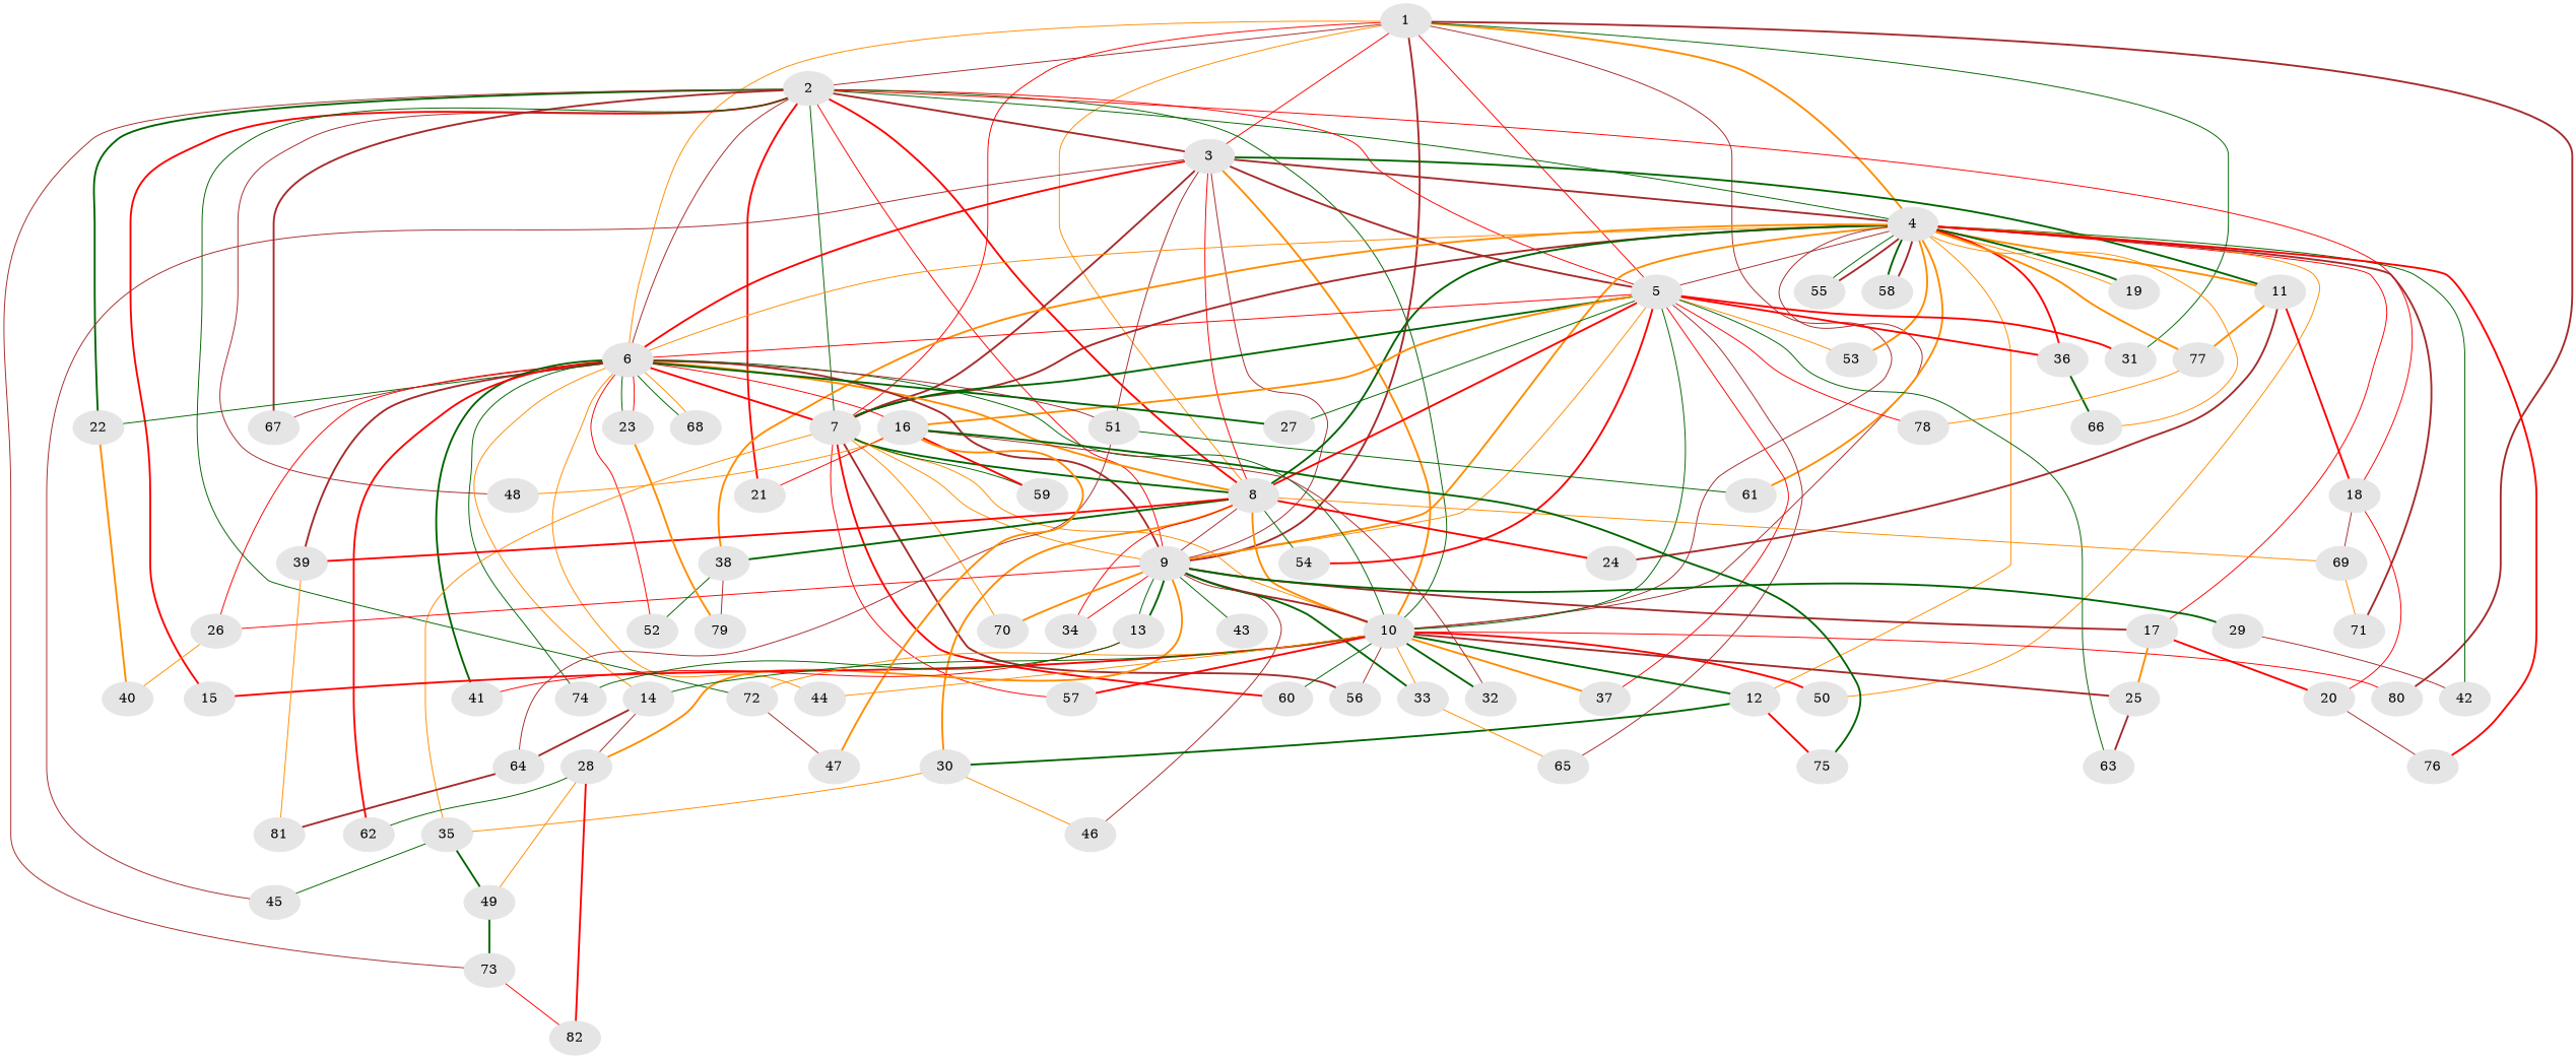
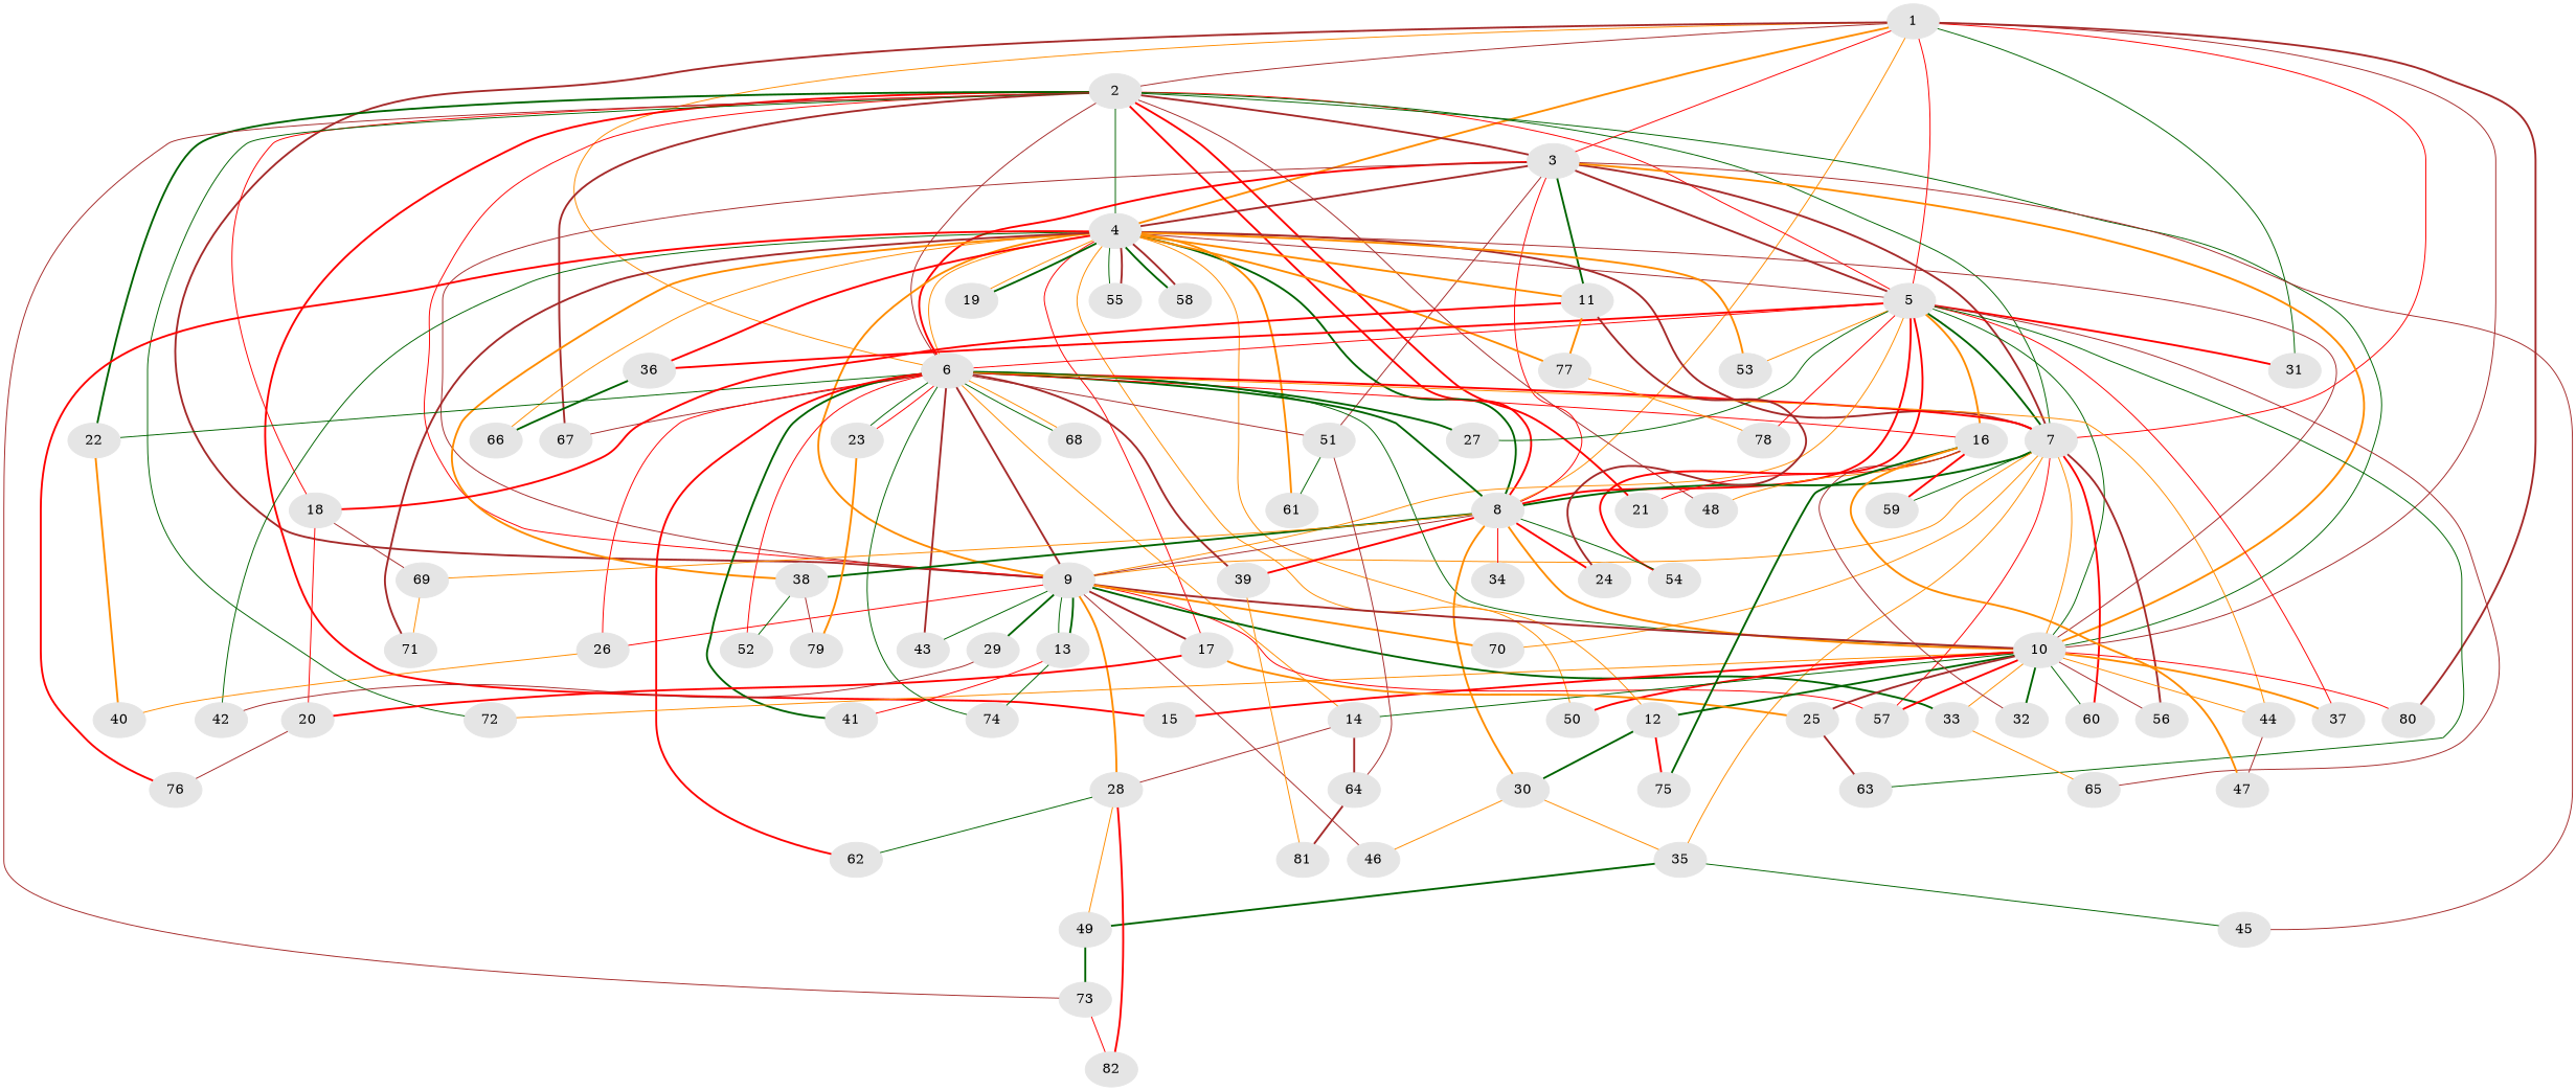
  graph {
    node [color=gray90 style=filled]
    edge [color=darkorange style=solid]
    1
    2
    3
    4
    5
    6
    7
    8
    9
    10
    31
    80
    15
    18
    21
    22
    48
    67
    72
    73
    11
    45
    51
    12
    17
    19
    36
    38
    42
    50
    53
    55
    58
    61
    66
    71
    76
    77
    16
    27
    37
    54
    63
    65
    78
    14
    23
    26
    39
    41
    43
    44
    52
    62
    68
    74
    35
    56
    57
    59
    60
    70
    24
    30
    34
    69
    29
    13
    28
    33
    46
    25
    32
    20
    40
    82
    64
    75
    79
    47
    81
    49
    1 -- 2 [color=brown]
    1 -- 3 [color=red]
    1 -- 4 [style=bold]
    1 -- 5 [color=red]
    1 -- 6
    1 -- 7 [color=red]
    1 -- 8
    1 -- 9 [color=brown style=bold]
    1 -- 10 [color=brown]
    1 -- 31 [color=darkgreen]
    1 -- 80 [color=brown style=bold]
    2 -- 3 [color=brown style=bold]
    2 -- 4 [color=darkgreen]
    2 -- 5 [color=red]
    2 -- 6 [color=brown]
    2 -- 7 [color=darkgreen]
    2 -- 8 [color=red style=bold]
    2 -- 9 [color=red]
    2 -- 10 [color=darkgreen]
    2 -- 15 [color=red style=bold]
    2 -- 18 [color=red]
    2 -- 21 [color=red style=bold]
    2 -- 22 [color=darkgreen style=bold]
    2 -- 48 [color=brown]
    2 -- 67 [color=brown style=bold]
    2 -- 72 [color=darkgreen]
    2 -- 73 [color=brown]
    3 -- 4 [color=brown style=bold]
    3 -- 5 [color=brown style=bold]
    3 -- 6 [color=red style=bold]
    3 -- 7 [color=brown style=bold]
    3 -- 8 [color=red]
    3 -- 9 [color=brown]
    3 -- 10 [style=bold]
    3 -- 11 [color=darkgreen style=bold]
    3 -- 45 [color=brown]
    3 -- 51 [color=brown]
    4 -- 5 [color=brown]
    4 -- 6
    4 -- 7 [color=brown style=bold]
    4 -- 8 [color=darkgreen style=bold]
    4 -- 9 [style=bold]
    4 -- 10 [color=brown]
    4 -- 11 [style=bold]
    4 -- 12
    4 -- 17 [color=red]
    4 -- 19
    4 -- 19 [color=darkgreen style=bold]
    4 -- 36 [color=red style=bold]
    4 -- 38 [style=bold]
    4 -- 42 [color=darkgreen]
    4 -- 50
    4 -- 53 [style=bold]
    4 -- 55 [color=darkgreen]
    4 -- 55 [color=brown style=bold]
    4 -- 58 [color=darkgreen style=bold]
    4 -- 58 [color=brown style=bold]
    4 -- 61 [style=bold]
    4 -- 66
    4 -- 71 [color=brown style=bold]
    4 -- 76 [color=red style=bold]
    4 -- 77 [style=bold]
    5 -- 6 [color=red]
    5 -- 7 [color=darkgreen style=bold]
    5 -- 8 [color=red style=bold]
    5 -- 9
    5 -- 10 [color=darkgreen]
    5 -- 31 [color=red style=bold]
    5 -- 36 [color=red style=bold]
    5 -- 53
    5 -- 16 [style=bold]
    5 -- 27 [color=darkgreen]
    5 -- 37 [color=red]
    5 -- 54 [color=red style=bold]
    5 -- 63 [color=darkgreen]
    5 -- 65 [color=brown]
    5 -- 78 [color=red]
    6 -- 7 [color=red style=bold]
-   6 -- 8 [style=bold]
+   6 -- 8 [color=darkgreen style=bold]
    6 -- 9 [color=brown style=bold]
    6 -- 10 [color=darkgreen]
    6 -- 22 [color=darkgreen]
    6 -- 67 [color=brown]
    6 -- 51 [color=brown]
    6 -- 16 [color=red]
    6 -- 27 [color=darkgreen style=bold]
    6 -- 14
    6 -- 23 [color=darkgreen]
    6 -- 23 [color=red]
    6 -- 26 [color=red]
    6 -- 39 [color=brown style=bold]
    6 -- 41 [color=darkgreen style=bold]
+   6 -- 43 [color=brown style=bold]
    6 -- 44
    6 -- 52 [color=red]
    6 -- 62 [color=red style=bold]
    6 -- 68 [color=darkgreen]
    6 -- 68
    6 -- 74 [color=darkgreen]
    7 -- 8 [color=darkgreen style=bold]
    7 -- 9
    7 -- 10
    7 -- 35
    7 -- 56 [color=brown style=bold]
    7 -- 57 [color=red]
    7 -- 59 [color=darkgreen]
    7 -- 60 [color=red style=bold]
    7 -- 70
    8 -- 9 [color=brown]
    8 -- 10 [style=bold]
    8 -- 38 [color=darkgreen style=bold]
    8 -- 54 [color=darkgreen]
    8 -- 39 [color=red style=bold]
    8 -- 24 [color=red style=bold]
    8 -- 30 [style=bold]
    8 -- 34 [color=red]
    8 -- 69
    9 -- 10 [color=brown style=bold]
    9 -- 17 [color=brown style=bold]
    9 -- 26 [color=red]
    9 -- 43 [color=darkgreen]
    9 -- 70 [style=bold]
-   9 -- 34 [color=red]
+   9 -- 57 [color=red]
    9 -- 29 [color=darkgreen style=bold]
    9 -- 13 [color=darkgreen]
    9 -- 13 [color=darkgreen style=bold]
    9 -- 28 [style=bold]
    9 -- 33 [color=darkgreen style=bold]
    9 -- 46 [color=brown]
    10 -- 80 [color=red]
    10 -- 15 [color=red style=bold]
    10 -- 72
    10 -- 12 [color=darkgreen style=bold]
    10 -- 50 [color=red style=bold]
    10 -- 37 [style=bold]
    10 -- 14 [color=darkgreen]
    10 -- 44
    10 -- 56 [color=brown]
    10 -- 57 [color=red style=bold]
    10 -- 60 [color=darkgreen]
    10 -- 33
    10 -- 25 [color=brown style=bold]
    10 -- 32 [color=darkgreen style=bold]
    18 -- 69 [color=brown]
    18 -- 20 [color=red]
    22 -- 40 [style=bold]
    73 -- 82 [color=red]
    11 -- 18 [color=red style=bold]
    11 -- 77 [style=bold]
    11 -- 24 [color=brown style=bold]
    51 -- 61 [color=darkgreen]
    51 -- 64 [color=brown]
    12 -- 30 [color=darkgreen style=bold]
    12 -- 75 [color=red style=bold]
    17 -- 25 [style=bold]
    17 -- 20 [color=red style=bold]
    36 -- 66 [color=darkgreen style=bold]
    38 -- 52 [color=darkgreen]
    38 -- 79 [color=brown]
    77 -- 78
    16 -- 21 [color=red]
    16 -- 48
    16 -- 59 [color=red style=bold]
    16 -- 32 [color=brown]
    16 -- 75 [color=darkgreen style=bold]
    16 -- 47 [style=bold]
    14 -- 28 [color=brown]
    14 -- 64 [color=brown style=bold]
    23 -- 79 [style=bold]
    26 -- 40
    39 -- 81
-   72 -- 47 [color=brown]
+   44 -- 47 [color=brown]
    35 -- 45 [color=darkgreen]
    35 -- 49 [color=darkgreen style=bold]
    30 -- 35
    30 -- 46
    69 -- 71
    29 -- 42 [color=brown]
    13 -- 41 [color=red]
    13 -- 74 [color=darkgreen]
    28 -- 62 [color=darkgreen]
    28 -- 82 [color=red style=bold]
    28 -- 49
    33 -- 65
    25 -- 63 [color=brown style=bold]
    20 -- 76 [color=brown]
    64 -- 81 [color=brown style=bold]
    49 -- 73 [color=darkgreen style=bold]
  }
